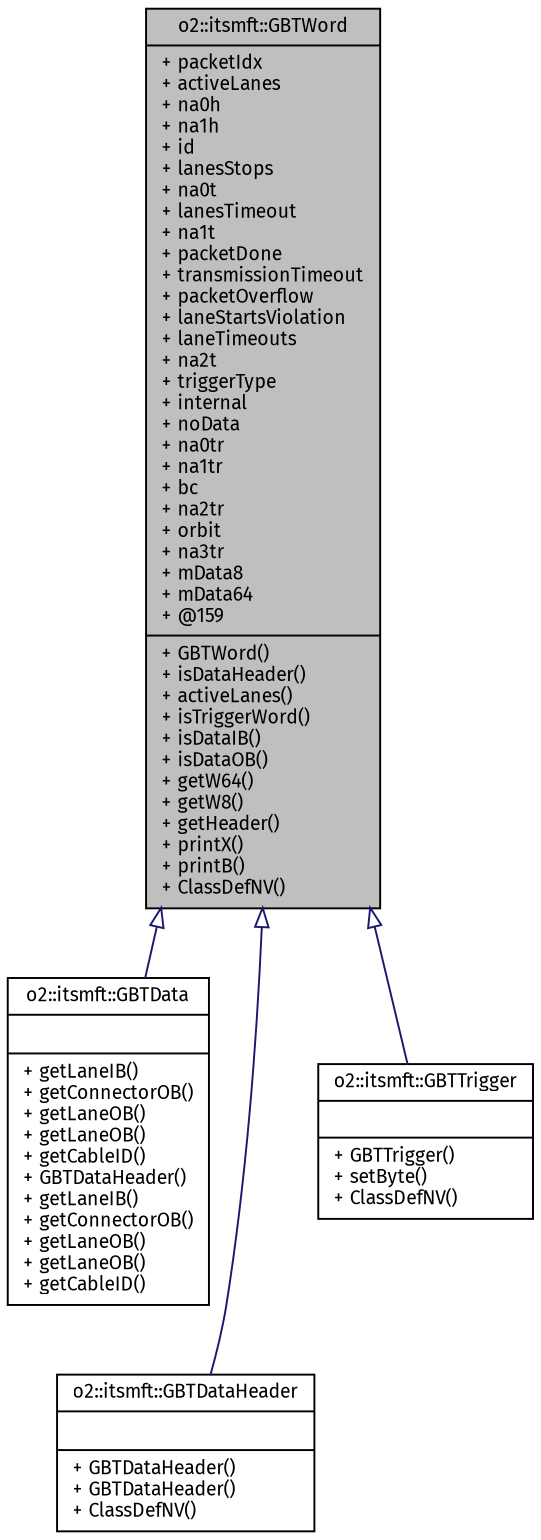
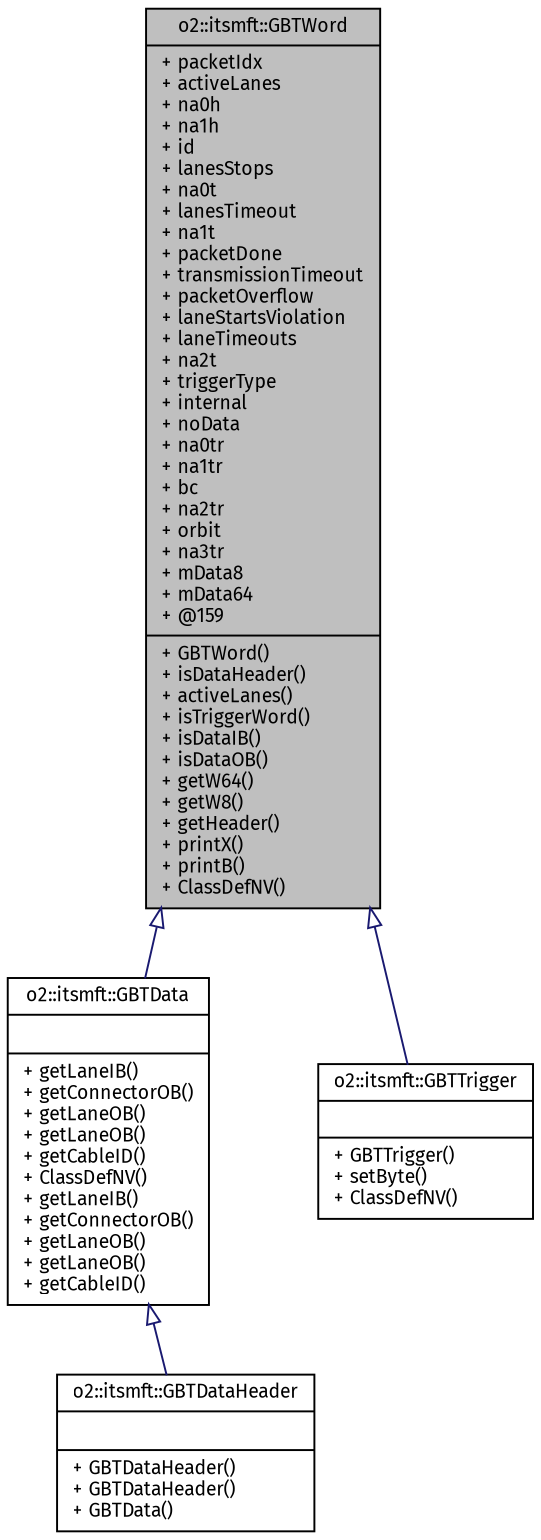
  digraph {
    fontname="Fira Sans"
    node [color=black fontname="Fira Sans" fontsize=10 shape=record]
    edge [arrowtail=onormal color=midnightblue dir=back fontname="Fira Sans" fontsize=10 labelfontname=Helvetica labelfontsize=10 style=solid]
    n1 [fillcolor=grey75 fontcolor=black height=0.2 label="{o2::itsmft::GBTWord\n|+ packetIdx\l+ activeLanes\l+ na0h\l+ na1h\l+ id\l+ lanesStops\l+ na0t\l+ lanesTimeout\l+ na1t\l+ packetDone\l+ transmissionTimeout\l+ packetOverflow\l+ laneStartsViolation\l+ laneTimeouts\l+ na2t\l+ triggerType\l+ internal\l+ noData\l+ na0tr\l+ na1tr\l+ bc\l+ na2tr\l+ orbit\l+ na3tr\l+ mData8\l+ mData64\l+ @159\l|+ GBTWord()\l+ isDataHeader()\l+ activeLanes()\l+ isTriggerWord()\l+ isDataIB()\l+ isDataOB()\l+ getW64()\l+ getW8()\l+ getHeader()\l+ printX()\l+ printB()\l+ ClassDefNV()\l}" style=filled width=0.4]
-   n2 [height=0.2 label="{o2::itsmft::GBTData\n||+ getLaneIB()\l+ getConnectorOB()\l+ getLaneOB()\l+ getLaneOB()\l+ getCableID()\l+ GBTDataHeader()\l+ getLaneIB()\l+ getConnectorOB()\l+ getLaneOB()\l+ getLaneOB()\l+ getCableID()\l}" width=0.4]
-   n3 [height=0.2 label="{o2::itsmft::GBTDataHeader\n||+ GBTDataHeader()\l+ GBTDataHeader()\l+ ClassDefNV()\l}" width=0.4]
+   n2 [height=0.2 label="{o2::itsmft::GBTData\n||+ getLaneIB()\l+ getConnectorOB()\l+ getLaneOB()\l+ getLaneOB()\l+ getCableID()\l+ ClassDefNV()\l+ getLaneIB()\l+ getConnectorOB()\l+ getLaneOB()\l+ getLaneOB()\l+ getCableID()\l}" width=0.4]
+   n3 [height=0.2 label="{o2::itsmft::GBTDataHeader\n||+ GBTDataHeader()\l+ GBTDataHeader()\l+ GBTData()\l}" width=0.4]
    n4 [height=0.2 label="{o2::itsmft::GBTTrigger\n||+ GBTTrigger()\l+ setByte()\l+ ClassDefNV()\l}" width=0.4]
    n1 -> n2
-   n1 -> n3
+   n2 -> n3
    n1 -> n4
  }
